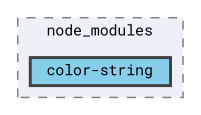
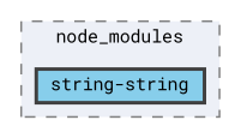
  digraph {
    compound=true
    fontname="Roboto Mono"
-   n1 [color=grey25 fillcolor=skyblue fontname="Roboto Mono" fontsize=10 height=0.2 label="color-string" shape=box style="filled,bold" width=0.4]
+   n1 [color=grey25 fillcolor=skyblue fontname="Roboto Mono" fontsize=10 height=0.2 label="string-string" shape=box style="filled,bold" width=0.4]
    subgraph cluster_1 {
      bgcolor="#edf0f7"
      fontsize=10
      label=node_modules
      pencolor=grey50
      style="filled,dashed"
      n1
    }
  }
